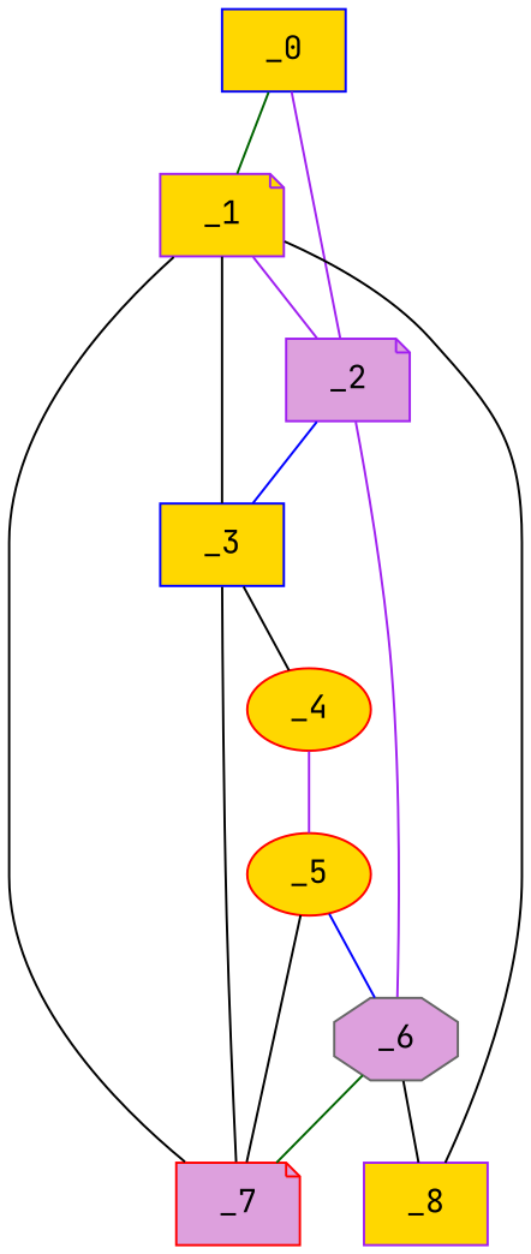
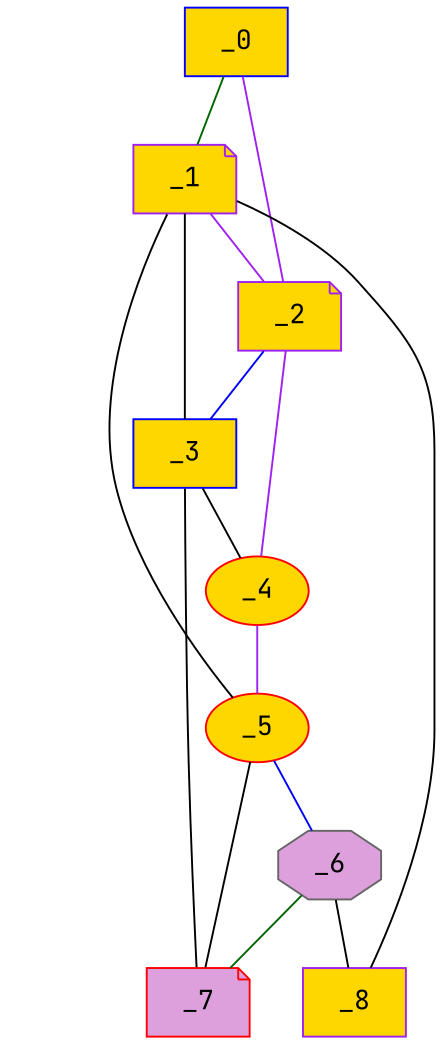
  graph {
    fontname="JetBrains Mono"
    node [color=purple fillcolor=gold fontname="JetBrains Mono" shape=box style=filled x=5]
    edge [color=black fontname="JetBrains Mono" valence=1]
    _0 [color=blue y=52]
    _1 [shape=note y=60]
-   _2 [fillcolor=plum shape=note x=16 y=46]
+   _2 [shape=note x=16 y=46]
    _3 [color=blue x=22 y=49]
    _7 [color=red fillcolor=plum shape=note x=112 y=71]
    _8 [x=125 y=76]
    _4 [color=red shape=ellipse x=29 y=45]
    _5 [color=red shape=ellipse x=88 y=48]
    _6 [color=gray40 fillcolor=plum shape=octagon x=109 y=57]
    _0 -- _1 [color=darkgreen]
    _0 -- _2 [color=purple]
    _1 -- _2 [color=purple valence=2]
    _1 -- _3 [valence=2]
-   _1 -- _7
+   _1 -- _5
    _1 -- _8
    _2 -- _3 [color=blue]
-   _2 -- _6 [color=purple]
+   _2 -- _4 [color=purple]
    _3 -- _7 [valence=2]
    _3 -- _4 [valence=2]
    _4 -- _5 [color=purple]
    _5 -- _7 [valence=2]
    _5 -- _6 [color=blue]
    _6 -- _7 [color=darkgreen valence=2]
    _6 -- _8
  }
